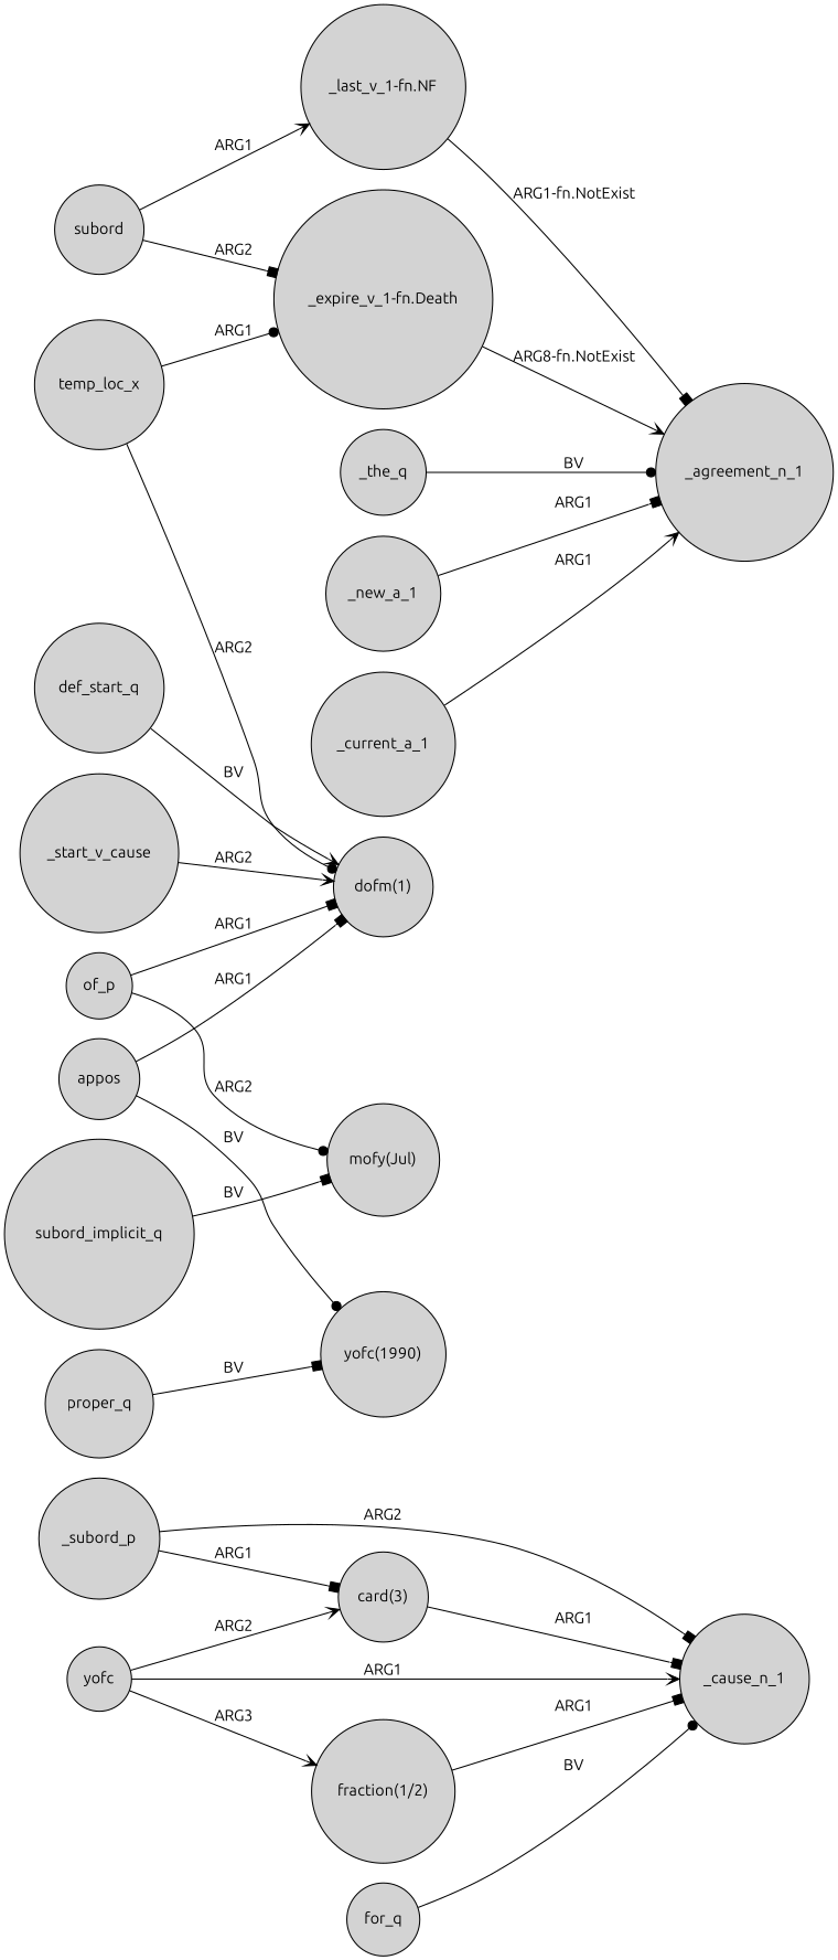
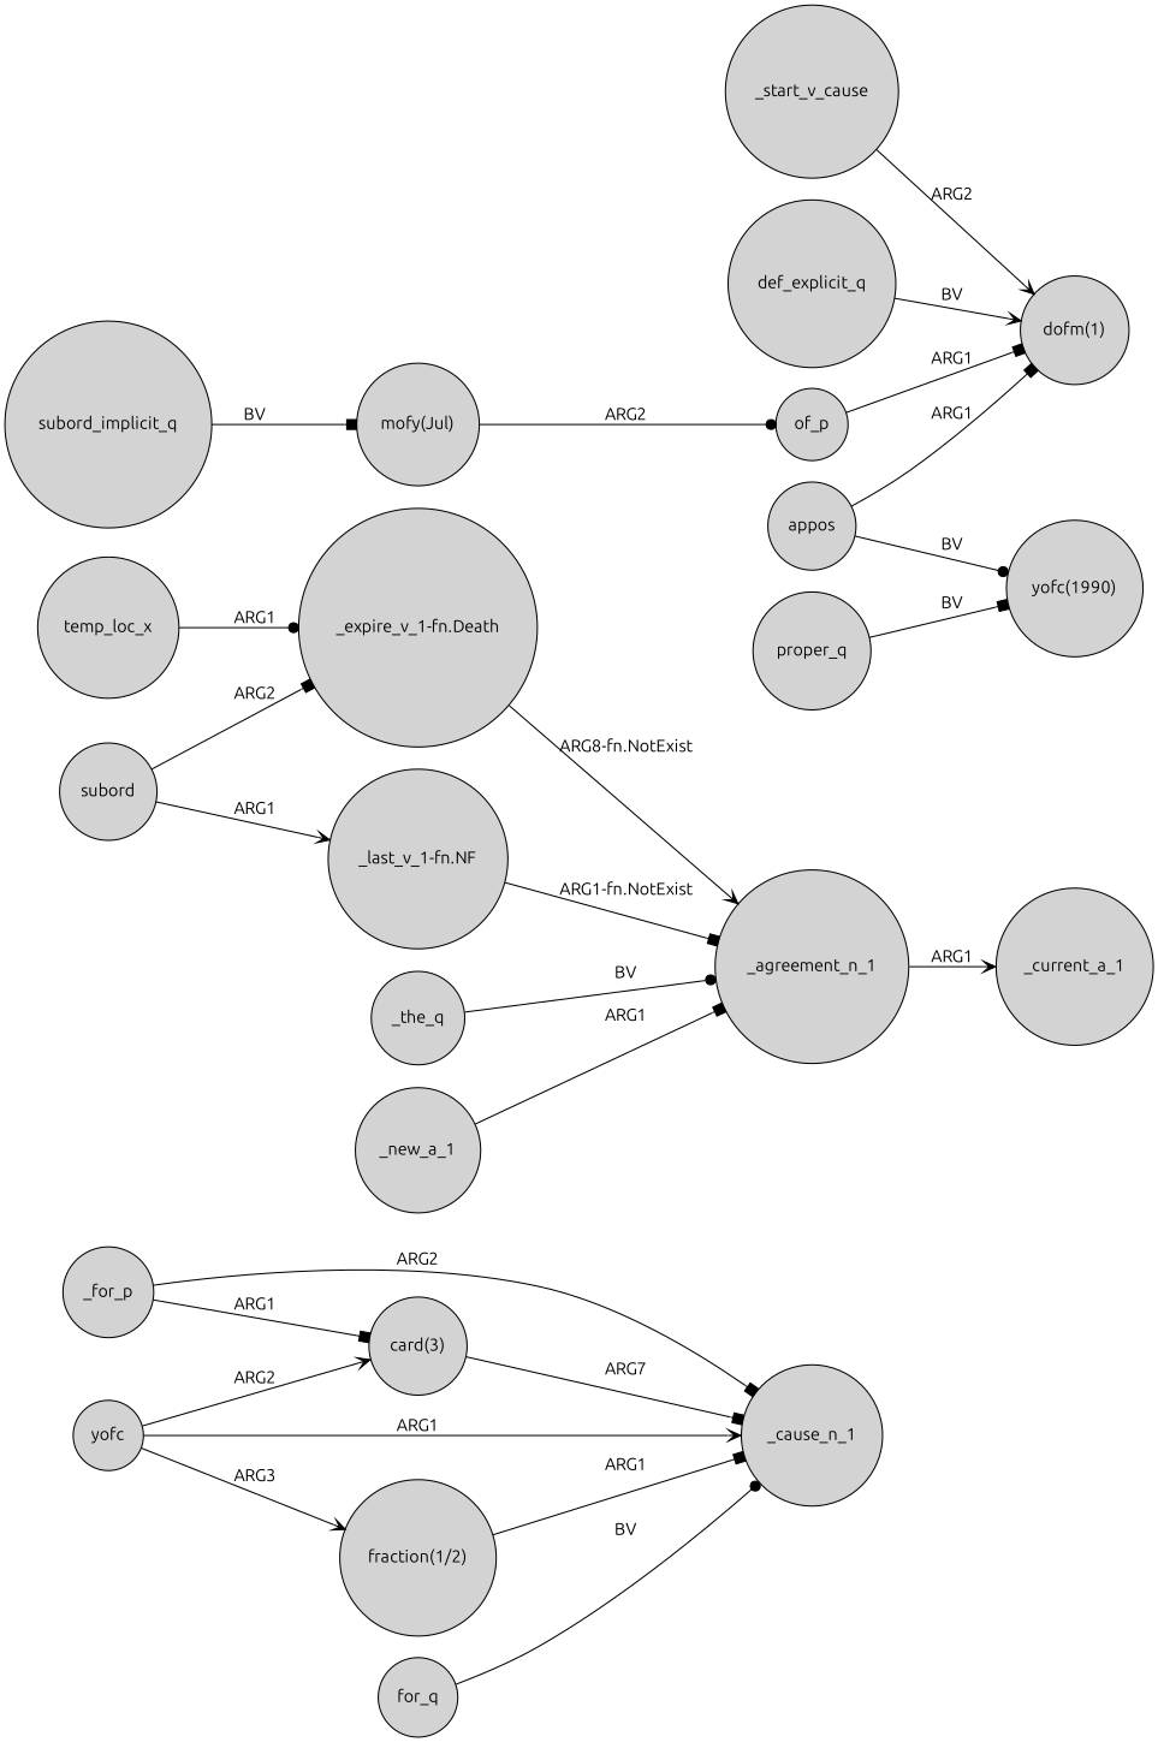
  digraph {
    fontname=Ubuntu
    rankdir=LR
    node [fontname=Ubuntu shape=circle style=filled]
    edge [arrowhead=box fontname=Ubuntu]
    n1 [label=_cause_n_1]
-   _for_p [label=_subord_p]
+   _for_p
    "card(3)"
    "_last_v_1-fn.NF"
    _agreement_n_1
    "_expire_v_1-fn.Death"
    n7 [label=subord_implicit_q]
    "mofy(Jul)"
    appos
    "dofm(1)"
    "yofc(1990)"
    temp_loc_x
    subord
    proper_q
    of_p
    _start_v_cause
    _the_q
-   def_explicit_q [label=def_start_q]
+   def_explicit_q
    n19 [label=yofc]
    "fraction(1/2)"
    n21 [label=for_q]
    _new_a_1
    _current_a_1
    _for_p -> n1 [label=ARG2]
    _for_p -> "card(3)" [label=ARG1]
-   "card(3)" -> n1 [label=ARG1]
+   "card(3)" -> n1 [label=ARG7]
    "_last_v_1-fn.NF" -> _agreement_n_1 [label="ARG1-fn.NotExist"]
    "_expire_v_1-fn.Death" -> _agreement_n_1 [arrowhead=vee label="ARG8-fn.NotExist"]
    n7 -> "mofy(Jul)" [label=BV]
    appos -> "dofm(1)" [label=ARG1]
    appos -> "yofc(1990)" [arrowhead=dot label=BV]
    temp_loc_x -> "_expire_v_1-fn.Death" [arrowhead=dot label=ARG1]
-   temp_loc_x -> "dofm(1)" [arrowhead=dot label=ARG2]
    subord -> "_last_v_1-fn.NF" [arrowhead=vee label=ARG1]
    subord -> "_expire_v_1-fn.Death" [label=ARG2]
    proper_q -> "yofc(1990)" [label=BV]
-   of_p -> "mofy(Jul)" [arrowhead=dot label=ARG2]
+   "mofy(Jul)" -> of_p [arrowhead=dot label=ARG2]
    of_p -> "dofm(1)" [label=ARG1]
    _start_v_cause -> "dofm(1)" [arrowhead=vee label=ARG2]
    _the_q -> _agreement_n_1 [arrowhead=dot label=BV]
    def_explicit_q -> "dofm(1)" [arrowhead=vee label=BV]
    n19 -> n1 [arrowhead=vee label=ARG1]
    n19 -> "card(3)" [arrowhead=vee label=ARG2]
    n19 -> "fraction(1/2)" [arrowhead=vee label=ARG3]
    "fraction(1/2)" -> n1 [label=ARG1]
    n21 -> n1 [arrowhead=dot label=BV]
    _new_a_1 -> _agreement_n_1 [label=ARG1]
-   _current_a_1 -> _agreement_n_1 [arrowhead=vee label=ARG1]
+   _agreement_n_1 -> _current_a_1 [arrowhead=vee label=ARG1]
  }
